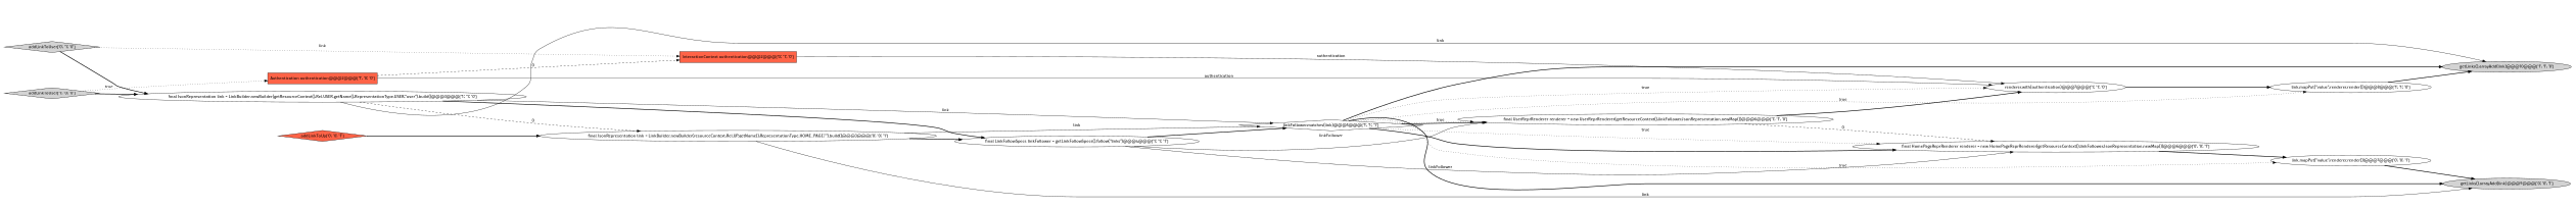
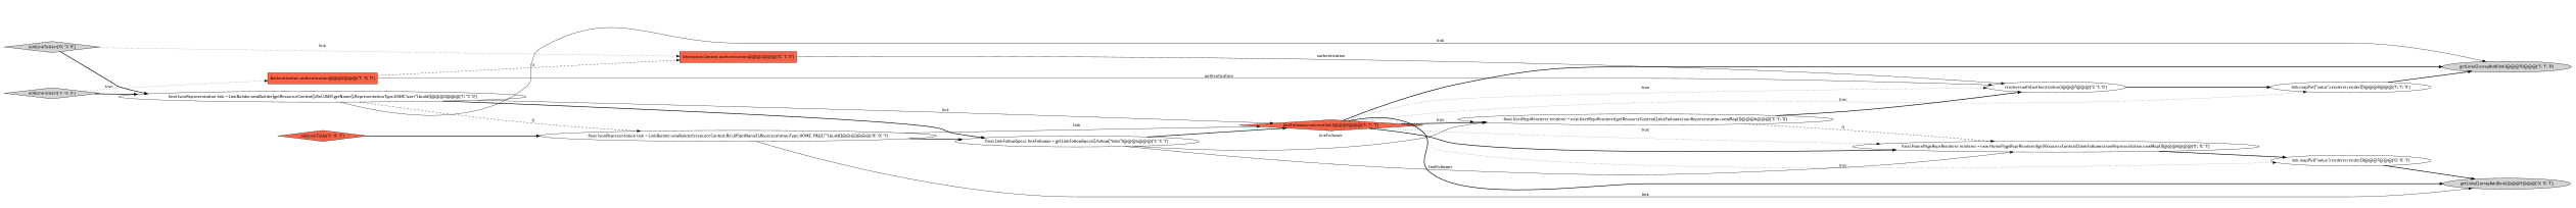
  digraph {
    fontname="Fira Sans"
    rankdir=LR
    node [fillcolor=white fontname="Fira Sans" shape=ellipse style=filled]
    edge [fontname="Fira Sans" style=bold]
    n1 [label="link.mapPut(\"value\",renderer.render())@@@7@@@['0', '0', '1']"]
    n2 [fillcolor=lightgray label="getLinks().arrayAdd(link)@@@9@@@['0', '0', '1']"]
    n3 [label="final HomePageReprRenderer renderer = new HomePageReprRenderer(getResourceContext(),linkFollower,JsonRepresentation.newMap())@@@6@@@['0', '0', '1']"]
    n4 [label="final JsonRepresentation link = LinkBuilder.newBuilder(getResourceContext(),Rel.USER.getName(),RepresentationType.USER,\"user\").build()@@@3@@@['1', '1', '0']"]
    n5 [label="final JsonRepresentation link = LinkBuilder.newBuilder(resourceContext,Rel.UP.getName(),RepresentationType.HOME_PAGE,\"\").build()@@@3@@@['0', '0', '1']"]
-   n6 [label="linkFollower.matches(link)@@@5@@@['1', '1', '1']" shape=diamond]
+   n6 [fillcolor=tomato label="linkFollower.matches(link)@@@5@@@['1', '1', '1']" shape=diamond]
    n7 [fillcolor=lightgray label="getLinks().arrayAdd(link)@@@10@@@['1', '1', '0']"]
    n8 [label="final LinkFollowSpecs linkFollower = getLinkFollowSpecs().follow(\"links\")@@@4@@@['1', '1', '1']"]
    n9 [label="link.mapPut(\"value\",renderer.render())@@@8@@@['1', '1', '0']"]
    n10 [label="final UserReprRenderer renderer = new UserReprRenderer(getResourceContext(),linkFollower,JsonRepresentation.newMap())@@@6@@@['1', '1', '0']"]
    n11 [label="renderer.with(authentication)@@@7@@@['1', '1', '0']"]
    n12 [fillcolor=lightgray label="addLinkToUser['1', '0', '0']" shape=diamond]
    n13 [fillcolor=tomato label="Authentication authentication@@@2@@@['1', '0', '0']" shape=box]
    n14 [fillcolor=tomato label="InteractionContext authentication@@@2@@@['0', '1', '0']" shape=box]
    n15 [fillcolor=tomato label="addLinkToUp['0', '0', '1']" shape=diamond]
    n16 [fillcolor=lightgray label="addLinkToUser['0', '1', '0']" shape=diamond]
    n1 -> n2
    n3 -> n1
    n4 -> n5 [label=0 style=dashed]
    n4 -> n6 [label=link style=solid]
    n4 -> n7 [label=link style=solid]
    n4 -> n8
    n5 -> n2 [label=link style=solid]
    n5 -> n6 [label=link style=solid]
    n5 -> n8
    n6 -> n1 [label=true style=dotted]
    n6 -> n2
    n6 -> n3 [label=true style=dotted]
    n6 -> n3
    n6 -> n7
    n6 -> n9 [label=true style=dotted]
    n6 -> n10 [label=true style=dotted]
    n6 -> n10
    n6 -> n11 [label=true style=dotted]
    n8 -> n3 [label=linkFollower style=solid]
    n8 -> n6
    n8 -> n10 [label=linkFollower style=solid]
    n9 -> n7
    n10 -> n3 [label=0 style=dashed]
    n10 -> n11
    n11 -> n9
    n12 -> n4
    n12 -> n13 [label=true style=dotted]
    n13 -> n11 [label=authentication style=solid]
    n13 -> n14 [label=0 style=dashed]
    n14 -> n11 [label=authentication style=solid]
    n15 -> n5
    n16 -> n4
    n16 -> n14 [label=link style=dotted]
  }
